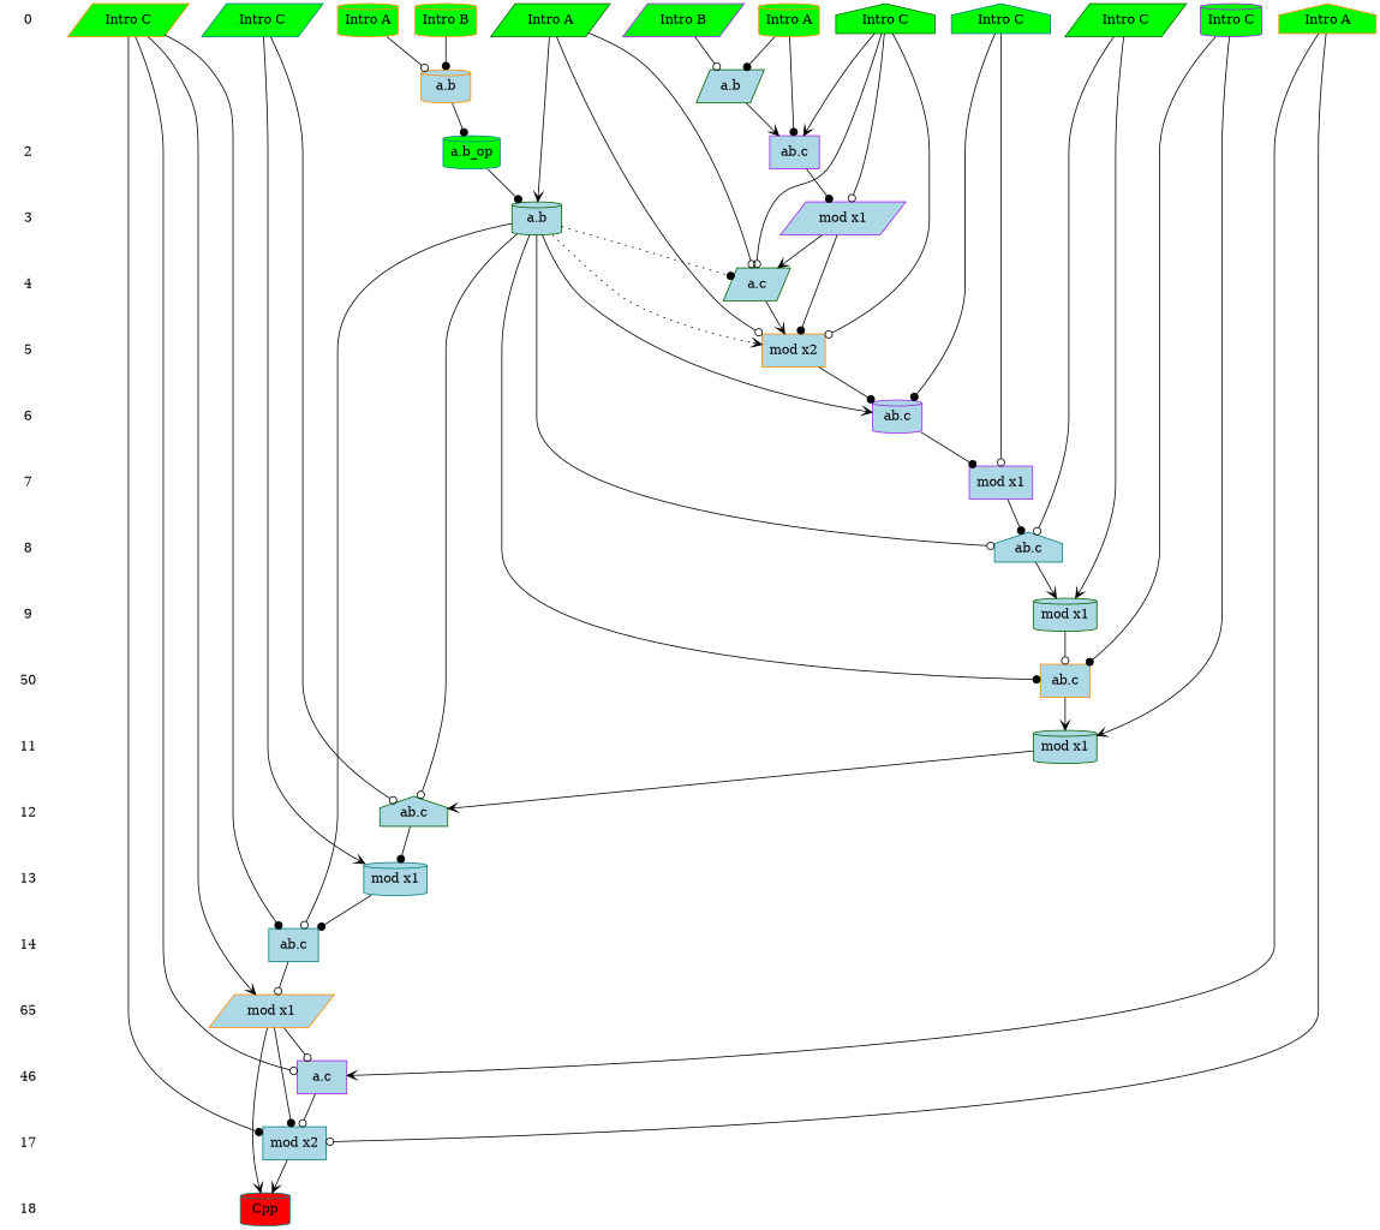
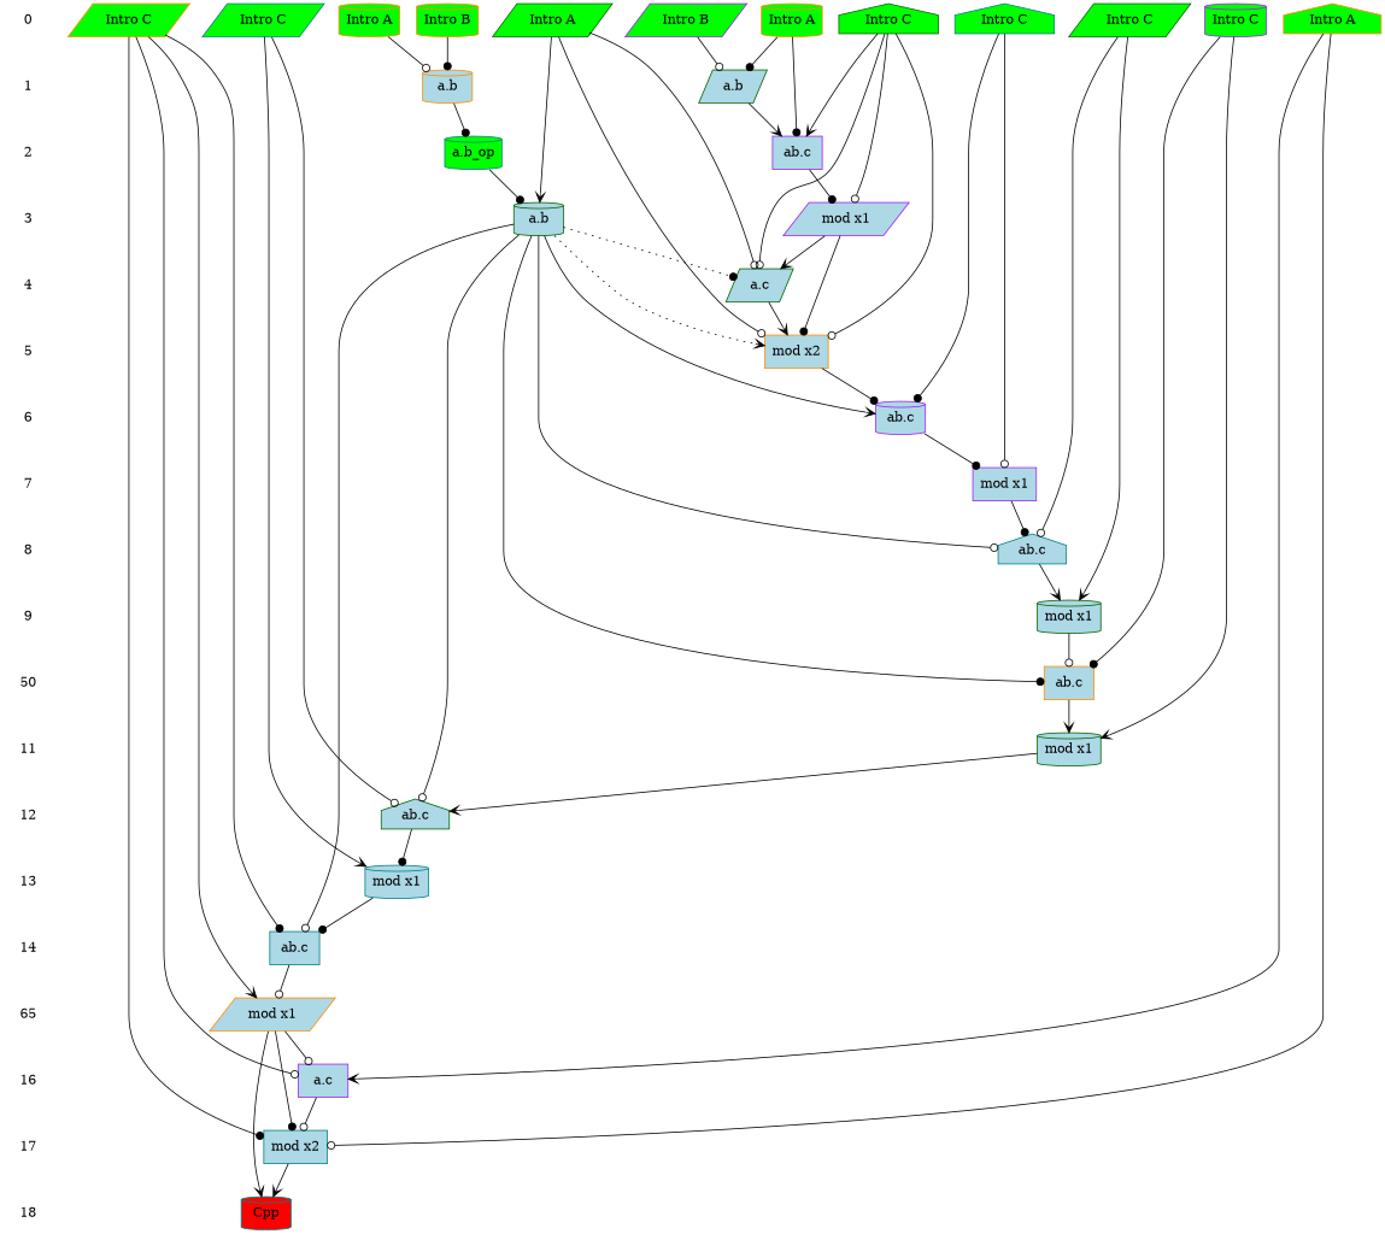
  digraph {
    ranksep=.5
    node [color=darkgreen shape=plaintext style=filled]
    edge [arrowhead=odot]
    0 [color=darkorange style=""]
    n2 [color=purple fillcolor=green label="Intro B" shape=parallelogram]
    n3 [color=darkorange fillcolor=green label="Intro A" shape=cylinder]
    n4 [color=darkorange fillcolor=green label="Intro A" shape=cylinder]
    n5 [color=darkorange fillcolor=green label="Intro B" shape=cylinder]
    n6 [fillcolor=green label="Intro A" shape=parallelogram]
    n7 [color=darkorange fillcolor=green label="Intro A" shape=house]
    n8 [color=teal fillcolor=green label="Intro C" shape=house]
    n9 [fillcolor=green label="Intro C" shape=house]
    n10 [color=teal fillcolor=green label="Intro C" shape=parallelogram]
    n11 [color=purple fillcolor=green label="Intro C" shape=cylinder]
    n12 [color=darkorange fillcolor=green label="Intro C" shape=parallelogram]
    n13 [fillcolor=green label="Intro C" shape=parallelogram]
+   1 [style=""]
    n15 [fillcolor=lightblue label="a.b" shape=parallelogram]
    n16 [color=darkorange fillcolor=lightblue label="a.b" shape=cylinder]
    2 [style=""]
    n18 [color=purple fillcolor=lightblue label="ab.c" shape=box]
    n19 [color=teal fillcolor=green label="a.b_op" shape=cylinder]
    3 [color=purple style=""]
    n21 [color=purple fillcolor=lightblue label="mod x1" shape=parallelogram]
    n22 [fillcolor=lightblue label="a.b" shape=cylinder]
    4 [color=purple style=""]
    n24 [fillcolor=lightblue label="a.c" shape=parallelogram]
    5 [color=darkorange style=""]
    n26 [color=darkorange fillcolor=lightblue label="mod x2" shape=box]
    6 [color=teal style=""]
    n28 [color=purple fillcolor=lightblue label="ab.c" shape=cylinder]
    7 [style=""]
    n30 [color=purple fillcolor=lightblue label="mod x1" shape=box]
    8 [style=""]
    n32 [color=teal fillcolor=lightblue label="ab.c" shape=house]
    9 [color=purple style=""]
    n34 [fillcolor=lightblue label="mod x1" shape=cylinder]
    n35 [label=50 style=""]
    n36 [color=darkorange fillcolor=lightblue label="ab.c" shape=box]
    11 [color=darkorange style=""]
    n38 [fillcolor=lightblue label="mod x1" shape=cylinder]
    12 [color=teal style=""]
    n40 [fillcolor=lightblue label="ab.c" shape=house]
    13 [style=""]
    n42 [color=teal fillcolor=lightblue label="mod x1" shape=cylinder]
    14 [style=""]
    n44 [color=teal fillcolor=lightblue label="ab.c" shape=box]
    n45 [color=darkorange label=65 style=""]
    n46 [color=darkorange fillcolor=lightblue label="mod x1" shape=parallelogram]
-   16 [color=teal label=46 style=""]
+   16 [color=teal style=""]
    n48 [color=purple fillcolor=lightblue label="a.c" shape=box]
    17 [color=teal style=""]
    n50 [color=teal fillcolor=lightblue label="mod x2" shape=box]
    18 [color=teal style=""]
    n52 [color=teal fillcolor=red label=Cpp shape=cylinder]
    subgraph sub_1 {
      rank=same
      0
      n2
      n3
      n4
      n5
      n6
      n7
      n8
      n9
      n10
      n11
      n12
      n13
    }
    subgraph sub_2 {
      rank=same
+     1
      n15
      n16
    }
    subgraph sub_3 {
      rank=same
      2
      n18
      n19
    }
    subgraph sub_4 {
      rank=same
      3
      n21
      n22
    }
    subgraph sub_5 {
      rank=same
      4
      n24
    }
    subgraph sub_6 {
      rank=same
      5
      n26
    }
    subgraph sub_7 {
      rank=same
      6
      n28
    }
    subgraph sub_8 {
      rank=same
      7
      n30
    }
    subgraph sub_9 {
      rank=same
      8
      n32
    }
    subgraph sub_10 {
      rank=same
      9
      n34
    }
    subgraph sub_11 {
      rank=same
      n35
      n36
    }
    subgraph sub_12 {
      rank=same
      11
      n38
    }
    subgraph sub_13 {
      rank=same
      12
      n40
    }
    subgraph sub_14 {
      rank=same
      13
      n42
    }
    subgraph sub_15 {
      rank=same
      14
      n44
    }
    subgraph sub_16 {
      rank=same
      n45
      n46
    }
    subgraph sub_17 {
      rank=same
      16
      n48
    }
    subgraph sub_18 {
      rank=same
      17
      n50
    }
    subgraph sub_19 {
      rank=same
      18
      n52
    }
+   0 -> 1 [style=invis arrowhead=""]
    n2 -> n15
    n3 -> n16
    n4 -> n15 [arrowhead=dot]
    n4 -> n18 [arrowhead=dot]
    n5 -> n16 [arrowhead=dot]
    n6 -> n22 [arrowhead=vee]
    n6 -> n24
    n6 -> n26
    n7 -> n48 [arrowhead=vee]
    n7 -> n50
    n8 -> n28 [arrowhead=dot]
    n8 -> n30
    n9 -> n18 [arrowhead=vee]
    n9 -> n21
    n9 -> n24
    n9 -> n26
    n10 -> n40
    n10 -> n42 [arrowhead=vee]
    n11 -> n36 [arrowhead=dot]
    n11 -> n38 [arrowhead=vee]
    n12 -> n44 [arrowhead=dot]
    n12 -> n46 [arrowhead=vee]
    n12 -> n48
    n12 -> n50 [arrowhead=dot]
    n13 -> n32
    n13 -> n34 [arrowhead=vee]
+   1 -> 2 [style=invis arrowhead=""]
    n15 -> n18 [arrowhead=vee]
    n16 -> n19 [arrowhead=dot]
    2 -> 3 [style=invis arrowhead=""]
    n18 -> n21 [arrowhead=dot]
    n19 -> n22 [arrowhead=dot]
    3 -> 4 [style=invis arrowhead=""]
    n21 -> n24 [arrowhead=vee]
    n21 -> n26 [arrowhead=dot]
    n22 -> n24 [arrowhead=dot style=dotted]
    n22 -> n26 [arrowhead=vee style=dotted]
    n22 -> n28 [arrowhead=vee]
    n22 -> n32
    n22 -> n36 [arrowhead=dot]
    n22 -> n40
    n22 -> n44
    4 -> 5 [style=invis arrowhead=""]
    n24 -> n26 [arrowhead=vee]
    5 -> 6 [style=invis arrowhead=""]
    n26 -> n28 [arrowhead=dot]
    6 -> 7 [style=invis arrowhead=""]
    n28 -> n30 [arrowhead=dot]
    7 -> 8 [style=invis arrowhead=""]
    n30 -> n32 [arrowhead=dot]
    8 -> 9 [style=invis arrowhead=""]
    n32 -> n34 [arrowhead=vee]
    9 -> n35 [style=invis arrowhead=""]
    n34 -> n36
    n35 -> 11 [style=invis arrowhead=""]
    n36 -> n38 [arrowhead=vee]
    11 -> 12 [style=invis arrowhead=""]
    n38 -> n40 [arrowhead=vee]
    12 -> 13 [style=invis arrowhead=""]
    n40 -> n42 [arrowhead=dot]
    13 -> 14 [style=invis arrowhead=""]
    n42 -> n44 [arrowhead=dot]
    14 -> n45 [style=invis arrowhead=""]
    n44 -> n46
    n45 -> 16 [style=invis arrowhead=""]
    n46 -> n48
    n46 -> n50 [arrowhead=dot]
    n46 -> n52 [arrowhead=vee]
    16 -> 17 [style=invis arrowhead=""]
    n48 -> n50
    17 -> 18 [style=invis arrowhead=""]
    n50 -> n52 [arrowhead=vee]
  }
